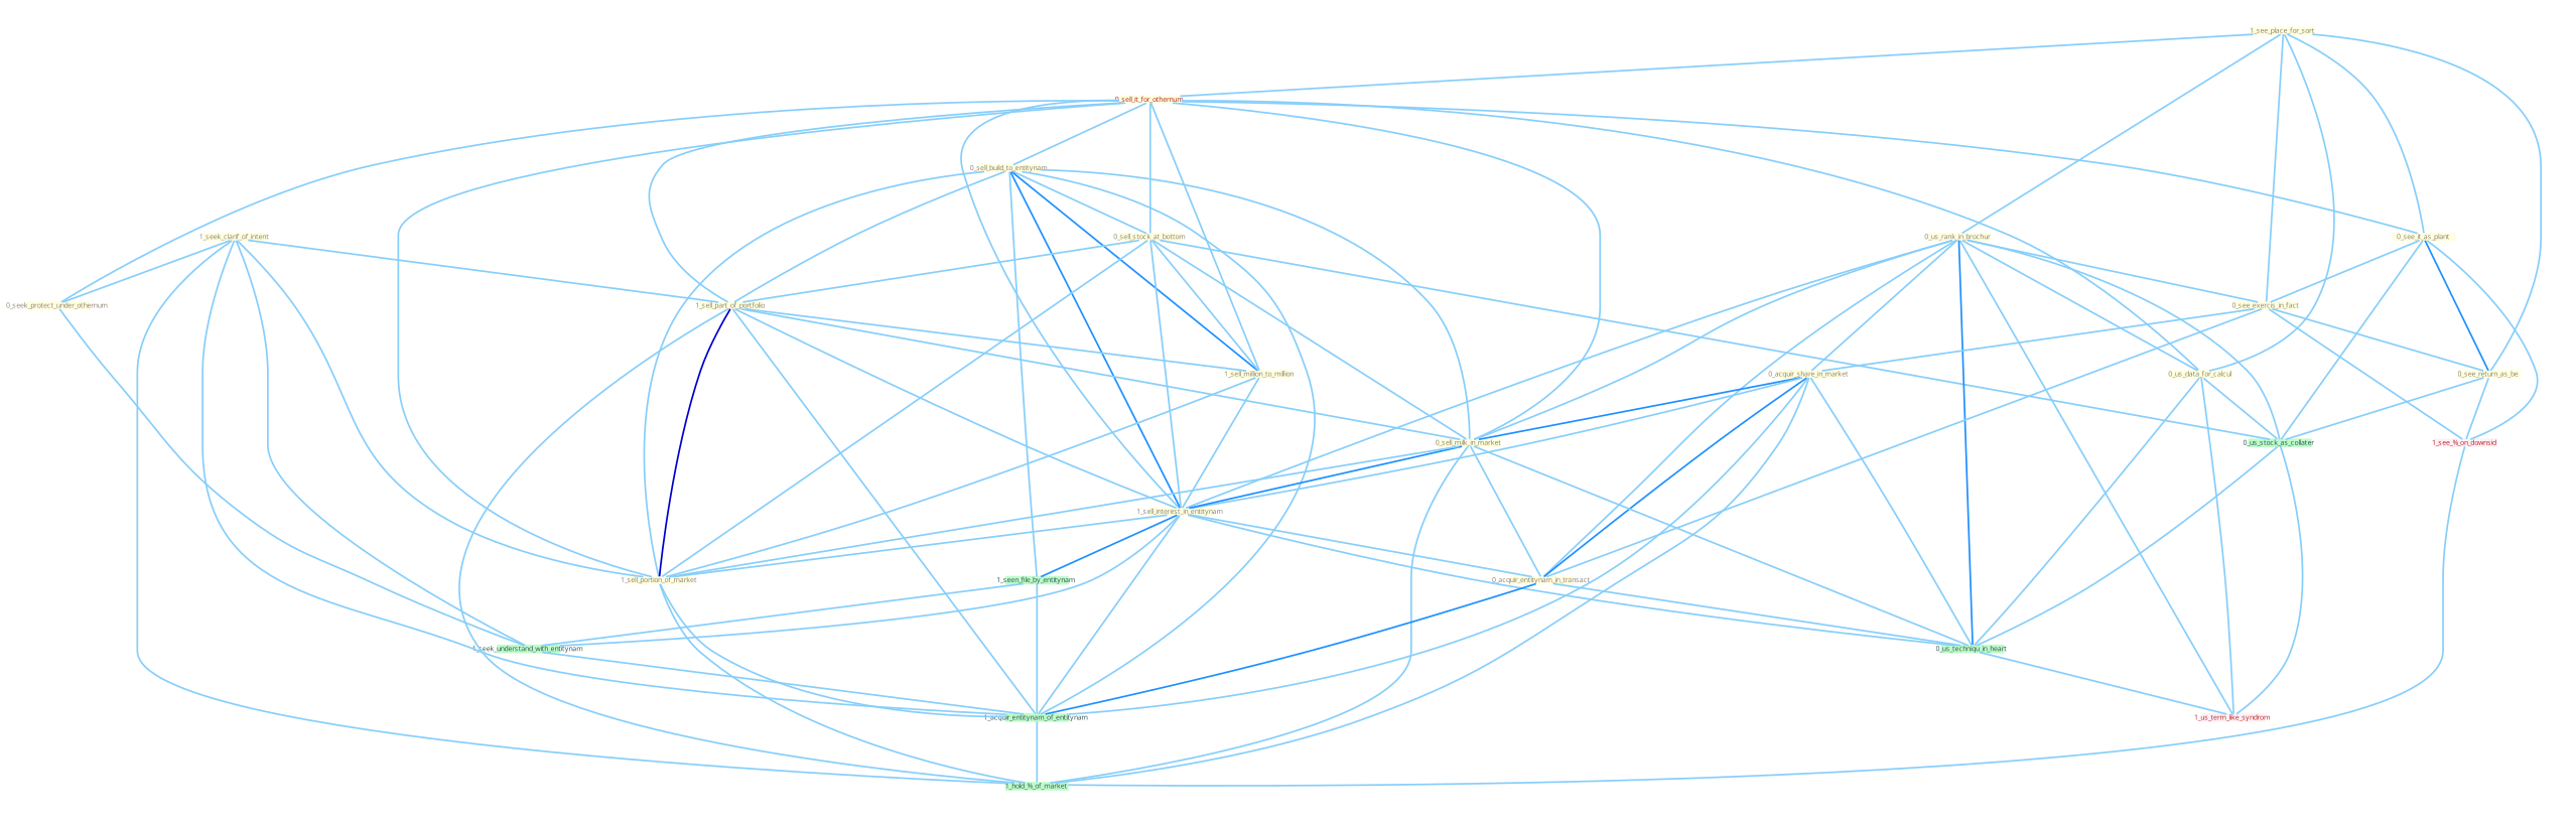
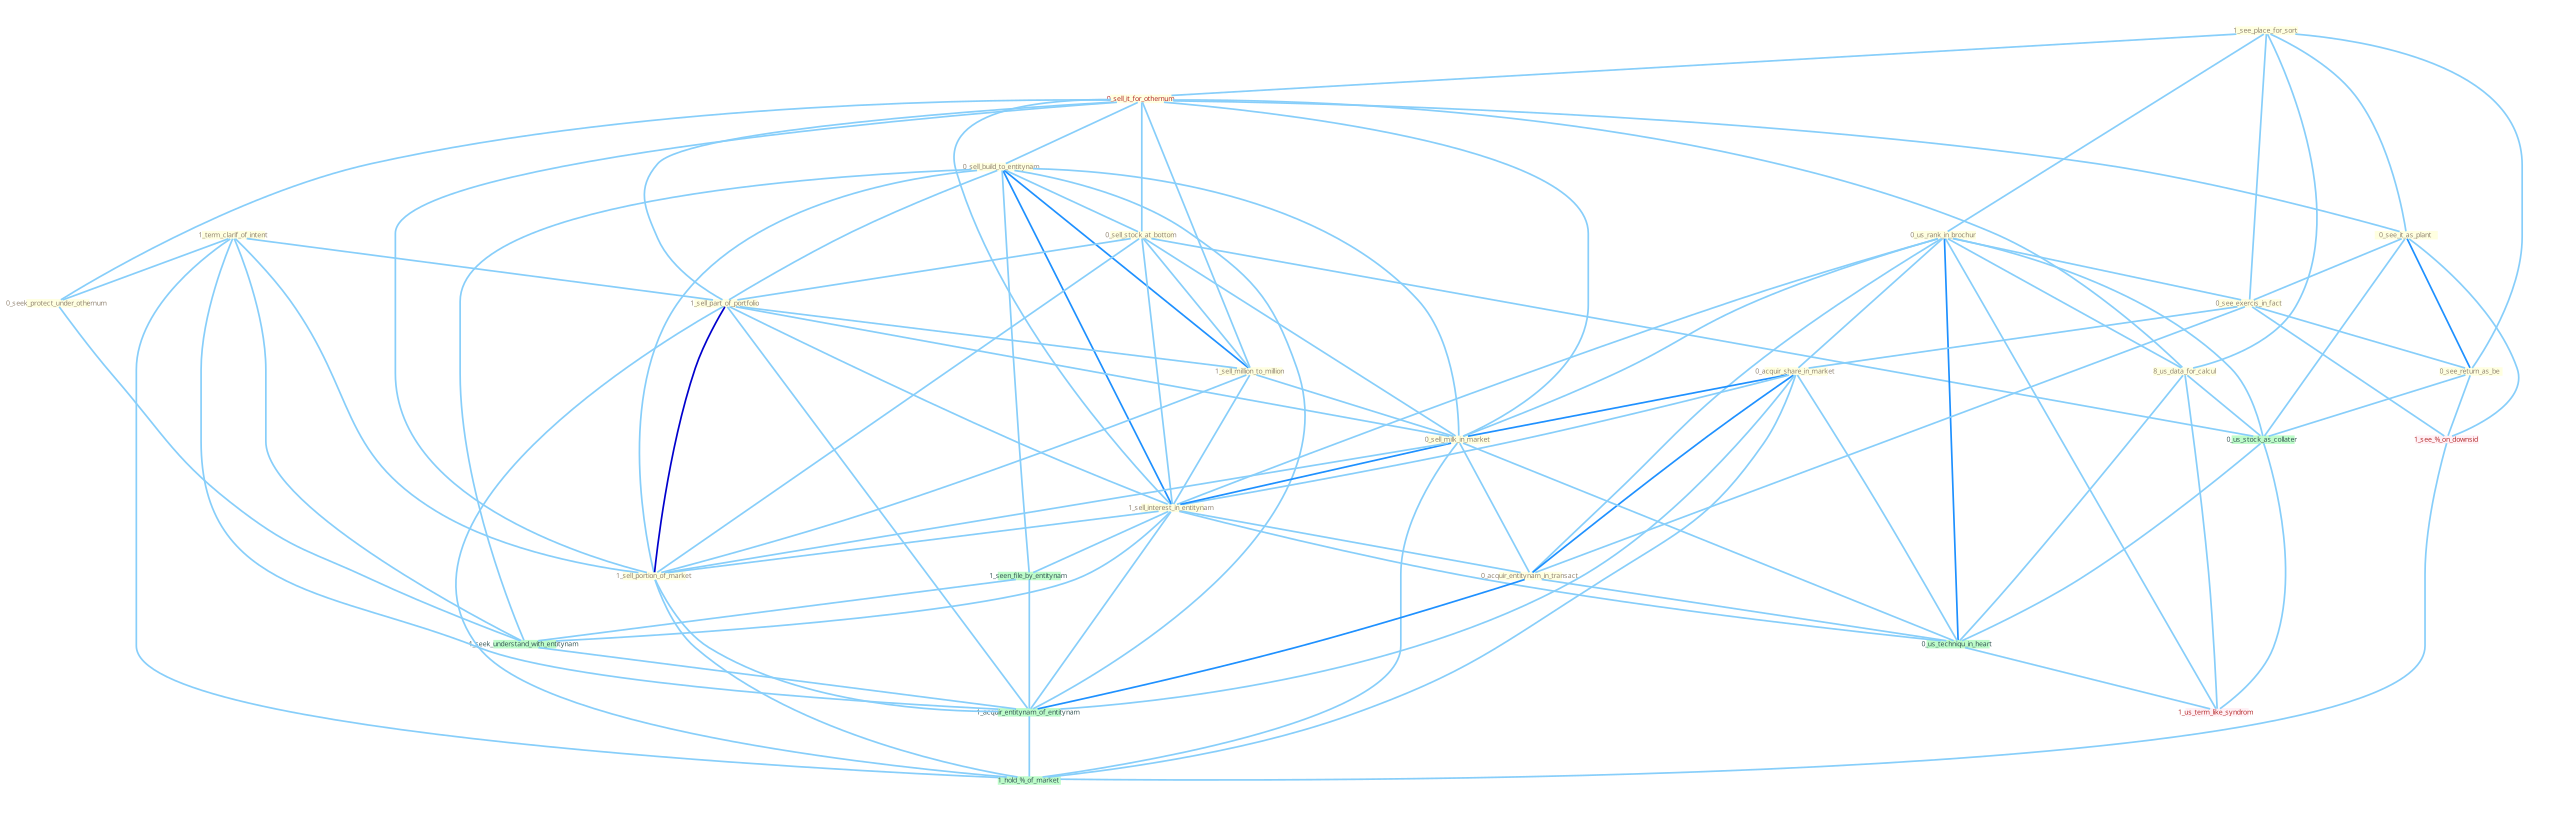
  graph {
    fontname="Open Sans"
    node [color="#ffffe0" fixedsize=true fontcolor="#8b7d6b" fontname="Open Sans" fontsize=4 shape=polygon style=filled]
    edge [color="#87cefa" fontname="Open Sans" w=1]
    "1_see_place_for_sort " [height=.06 width=.5]
-   "1_seek_clarif_of_intent " [height=.06 width=.5]
+   "1_seek_clarif_of_intent " [height=.06 width=.5 label="1_term_clarif_of_intent"]
    "0_sell_it_for_othernum " [fontcolor="#b22222" height=.06 width=.5]
    "0_sell_build_to_entitynam " [height=.06 width=.5]
    "0_see_it_as_plant " [height=.06 width=.5]
    "0_sell_stock_at_bottom " [height=.06 width=.5]
    "1_sell_part_of_portfolio " [height=.06 width=.5]
    "0_us_rank_in_brochur " [height=.06 width=.5]
    "1_sell_million_to_million " [height=.06 width=.5]
    "0_see_exercis_in_fact " [height=.06 width=.5]
-   "0_us_data_for_calcul " [height=.06 width=.5]
+   "0_us_data_for_calcul " [height=.06 width=.5 label="8_us_data_for_calcul"]
    "0_acquir_share_in_market " [height=.06 width=.5]
    "0_sell_milk_in_market " [height=.06 width=.5]
    "1_sell_interest_in_entitynam " [height=.06 width=.5]
    "0_seek_protect_under_othernum " [height=.06 width=.5]
    "0_see_return_as_be " [height=.06 width=.5]
    n17 [height=.06 label="1_sell_portion_of_market" width=.5]
    "0_acquir_entitynam_in_transact " [height=.06 width=.5]
    "1_see_%_on_downsid " [color="#fff0f5" fontcolor="#b22222" height=.06 width=.5]
    "1_us_term_like_syndrom " [color="#fff0f5" fontcolor="#b22222" height=.06 width=.5]
    "1_seek_understand_with_entitynam " [color="#BDFCC9" fontcolor="#2f4f4f" height=.06 width=.5]
    "1_acquir_entitynam_of_entitynam " [color="#BDFCC9" fontcolor="#2f4f4f" height=.06 width=.5]
    "1_hold_%_of_market " [color="#BDFCC9" fontcolor="#2f4f4f" height=.06 width=.5]
    "1_seen_file_by_entitynam " [color="#BDFCC9" fontcolor="#2f4f4f" height=.06 width=.5]
    "0_us_stock_as_collater " [color="#BDFCC9" fontcolor="#2f4f4f" height=.06 width=.5]
    "0_us_techniqu_in_heart " [color="#BDFCC9" fontcolor="#2f4f4f" height=.06 width=.5]
    subgraph sub_1 {
      "1_see_place_for_sort "
      "1_seek_clarif_of_intent "
      "0_sell_it_for_othernum "
      "0_sell_build_to_entitynam "
      "0_see_it_as_plant "
      "0_sell_stock_at_bottom "
      "1_sell_part_of_portfolio "
      "0_us_rank_in_brochur "
      "1_sell_million_to_million "
      "0_see_exercis_in_fact "
      "0_us_data_for_calcul "
      "0_acquir_share_in_market "
      "0_sell_milk_in_market "
      "1_sell_interest_in_entitynam "
      "0_seek_protect_under_othernum "
      "0_see_return_as_be "
      n17
      "0_acquir_entitynam_in_transact "
    }
    subgraph sub_2 {
      "1_see_%_on_downsid "
      "1_us_term_like_syndrom "
    }
    "1_see_place_for_sort " -- "0_sell_it_for_othernum "
    "1_see_place_for_sort " -- "0_see_it_as_plant "
    "1_see_place_for_sort " -- "0_us_rank_in_brochur "
    "1_see_place_for_sort " -- "0_see_exercis_in_fact "
    "1_see_place_for_sort " -- "0_us_data_for_calcul "
    "1_see_place_for_sort " -- "0_see_return_as_be "
    "1_seek_clarif_of_intent " -- "1_sell_part_of_portfolio "
    "1_seek_clarif_of_intent " -- "0_seek_protect_under_othernum "
    "1_seek_clarif_of_intent " -- n17
    "1_seek_clarif_of_intent " -- "1_seek_understand_with_entitynam "
    "1_seek_clarif_of_intent " -- "1_acquir_entitynam_of_entitynam "
    "1_seek_clarif_of_intent " -- "1_hold_%_of_market "
    "0_sell_it_for_othernum " -- "0_sell_build_to_entitynam "
    "0_sell_it_for_othernum " -- "0_see_it_as_plant "
    "0_sell_it_for_othernum " -- "0_sell_stock_at_bottom "
    "0_sell_it_for_othernum " -- "1_sell_part_of_portfolio "
    "0_sell_it_for_othernum " -- "1_sell_million_to_million "
    "0_sell_it_for_othernum " -- "0_us_data_for_calcul "
    "0_sell_it_for_othernum " -- "0_sell_milk_in_market "
    "0_sell_it_for_othernum " -- "1_sell_interest_in_entitynam "
    "0_sell_it_for_othernum " -- "0_seek_protect_under_othernum "
    "0_sell_it_for_othernum " -- n17
    "0_sell_build_to_entitynam " -- "0_sell_stock_at_bottom "
    "0_sell_build_to_entitynam " -- "1_sell_part_of_portfolio "
    "0_sell_build_to_entitynam " -- "1_sell_million_to_million " [color="#1e90ff" w=2]
    "0_sell_build_to_entitynam " -- "0_sell_milk_in_market "
    "0_sell_build_to_entitynam " -- "1_sell_interest_in_entitynam " [color="#1e90ff" w=2]
    "0_sell_build_to_entitynam " -- n17
+   "0_sell_build_to_entitynam " -- "1_seek_understand_with_entitynam "
    "0_sell_build_to_entitynam " -- "1_acquir_entitynam_of_entitynam "
    "0_sell_build_to_entitynam " -- "1_seen_file_by_entitynam "
    "0_see_it_as_plant " -- "0_see_exercis_in_fact "
    "0_see_it_as_plant " -- "0_see_return_as_be " [color="#1e90ff" w=2]
    "0_see_it_as_plant " -- "1_see_%_on_downsid "
    "0_see_it_as_plant " -- "0_us_stock_as_collater "
    "0_sell_stock_at_bottom " -- "1_sell_part_of_portfolio "
    "0_sell_stock_at_bottom " -- "1_sell_million_to_million "
    "0_sell_stock_at_bottom " -- "0_sell_milk_in_market "
    "0_sell_stock_at_bottom " -- "1_sell_interest_in_entitynam "
    "0_sell_stock_at_bottom " -- n17
    "0_sell_stock_at_bottom " -- "0_us_stock_as_collater "
    "1_sell_part_of_portfolio " -- "1_sell_million_to_million "
    "1_sell_part_of_portfolio " -- "0_sell_milk_in_market "
    "1_sell_part_of_portfolio " -- "1_sell_interest_in_entitynam "
    "1_sell_part_of_portfolio " -- n17 [color="#0000cd" w=3]
    "1_sell_part_of_portfolio " -- "1_acquir_entitynam_of_entitynam "
    "1_sell_part_of_portfolio " -- "1_hold_%_of_market "
    "0_us_rank_in_brochur " -- "0_see_exercis_in_fact "
    "0_us_rank_in_brochur " -- "0_us_data_for_calcul "
    "0_us_rank_in_brochur " -- "0_acquir_share_in_market "
    "0_us_rank_in_brochur " -- "0_sell_milk_in_market "
    "0_us_rank_in_brochur " -- "1_sell_interest_in_entitynam "
    "0_us_rank_in_brochur " -- "0_acquir_entitynam_in_transact "
    "0_us_rank_in_brochur " -- "1_us_term_like_syndrom "
    "0_us_rank_in_brochur " -- "0_us_stock_as_collater "
    "0_us_rank_in_brochur " -- "0_us_techniqu_in_heart " [color="#1e90ff" w=2]
+   "1_sell_million_to_million " -- "0_sell_milk_in_market "
    "1_sell_million_to_million " -- "1_sell_interest_in_entitynam "
    "1_sell_million_to_million " -- n17
    "0_see_exercis_in_fact " -- "0_acquir_share_in_market "
    "0_see_exercis_in_fact " -- "0_see_return_as_be "
    "0_see_exercis_in_fact " -- "0_acquir_entitynam_in_transact "
    "0_see_exercis_in_fact " -- "1_see_%_on_downsid "
    "0_us_data_for_calcul " -- "1_us_term_like_syndrom "
    "0_us_data_for_calcul " -- "0_us_stock_as_collater "
    "0_us_data_for_calcul " -- "0_us_techniqu_in_heart "
    "0_acquir_share_in_market " -- "0_sell_milk_in_market " [color="#1e90ff" w=2]
    "0_acquir_share_in_market " -- "1_sell_interest_in_entitynam "
    "0_acquir_share_in_market " -- "0_acquir_entitynam_in_transact " [color="#1e90ff" w=2]
    "0_acquir_share_in_market " -- "1_acquir_entitynam_of_entitynam "
    "0_acquir_share_in_market " -- "1_hold_%_of_market "
    "0_acquir_share_in_market " -- "0_us_techniqu_in_heart "
    "0_sell_milk_in_market " -- "1_sell_interest_in_entitynam " [color="#1e90ff" w=2]
    "0_sell_milk_in_market " -- n17
    "0_sell_milk_in_market " -- "0_acquir_entitynam_in_transact "
    "0_sell_milk_in_market " -- "1_hold_%_of_market "
    "0_sell_milk_in_market " -- "0_us_techniqu_in_heart "
    "1_sell_interest_in_entitynam " -- n17
    "1_sell_interest_in_entitynam " -- "0_acquir_entitynam_in_transact "
    "1_sell_interest_in_entitynam " -- "1_seek_understand_with_entitynam "
    "1_sell_interest_in_entitynam " -- "1_acquir_entitynam_of_entitynam "
-   "1_sell_interest_in_entitynam " -- "1_seen_file_by_entitynam " [color="#1e90ff"]
+   "1_sell_interest_in_entitynam " -- "1_seen_file_by_entitynam "
    "1_sell_interest_in_entitynam " -- "0_us_techniqu_in_heart "
    "0_seek_protect_under_othernum " -- "1_seek_understand_with_entitynam "
    "0_see_return_as_be " -- "1_see_%_on_downsid "
    "0_see_return_as_be " -- "0_us_stock_as_collater "
    n17 -- "1_acquir_entitynam_of_entitynam "
    n17 -- "1_hold_%_of_market "
    "0_acquir_entitynam_in_transact " -- "1_acquir_entitynam_of_entitynam " [color="#1e90ff" w=2]
    "0_acquir_entitynam_in_transact " -- "0_us_techniqu_in_heart "
    "1_see_%_on_downsid " -- "1_hold_%_of_market "
    "1_seek_understand_with_entitynam " -- "1_acquir_entitynam_of_entitynam "
    "1_acquir_entitynam_of_entitynam " -- "1_hold_%_of_market "
    "1_seen_file_by_entitynam " -- "1_seek_understand_with_entitynam "
    "1_seen_file_by_entitynam " -- "1_acquir_entitynam_of_entitynam "
    "0_us_stock_as_collater " -- "1_us_term_like_syndrom "
    "0_us_stock_as_collater " -- "0_us_techniqu_in_heart "
    "0_us_techniqu_in_heart " -- "1_us_term_like_syndrom "
  }
